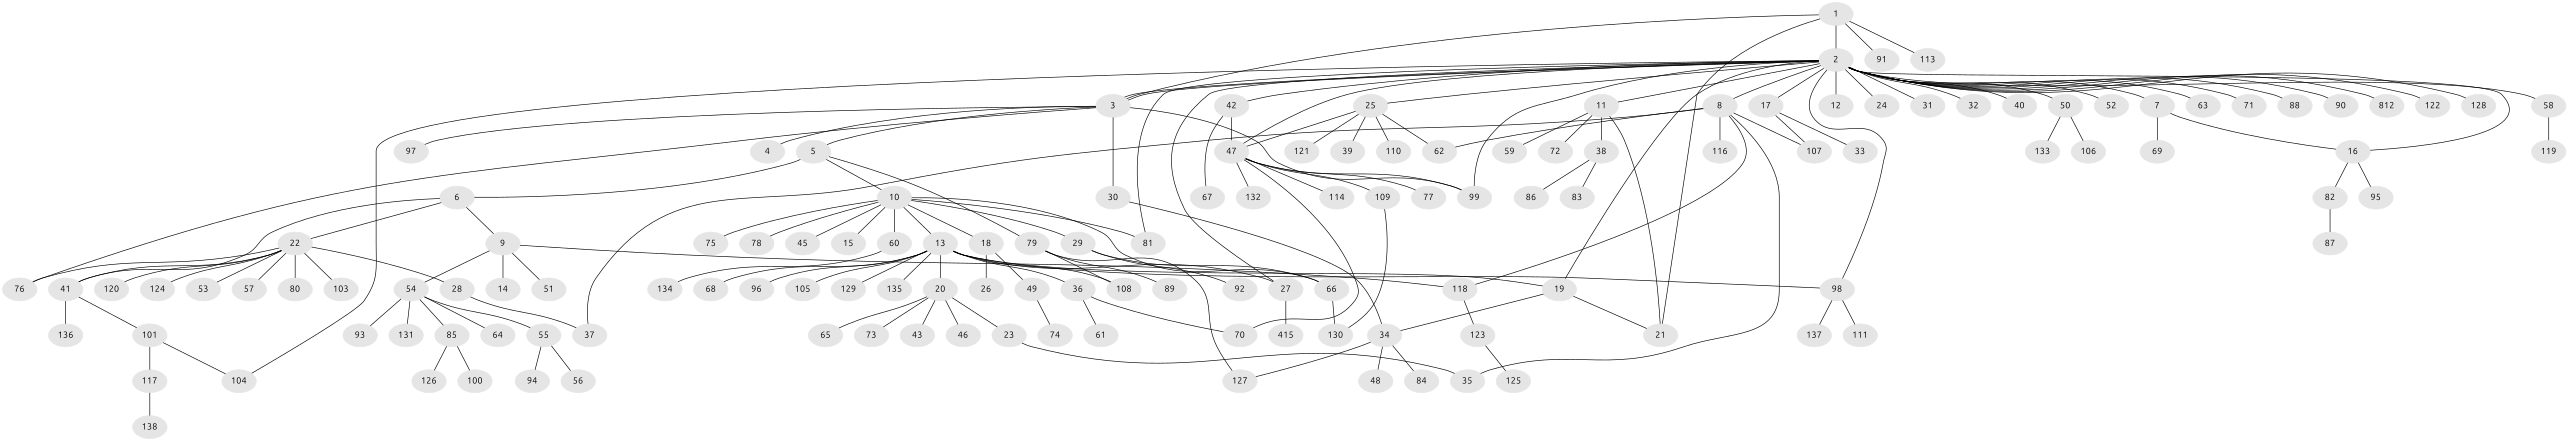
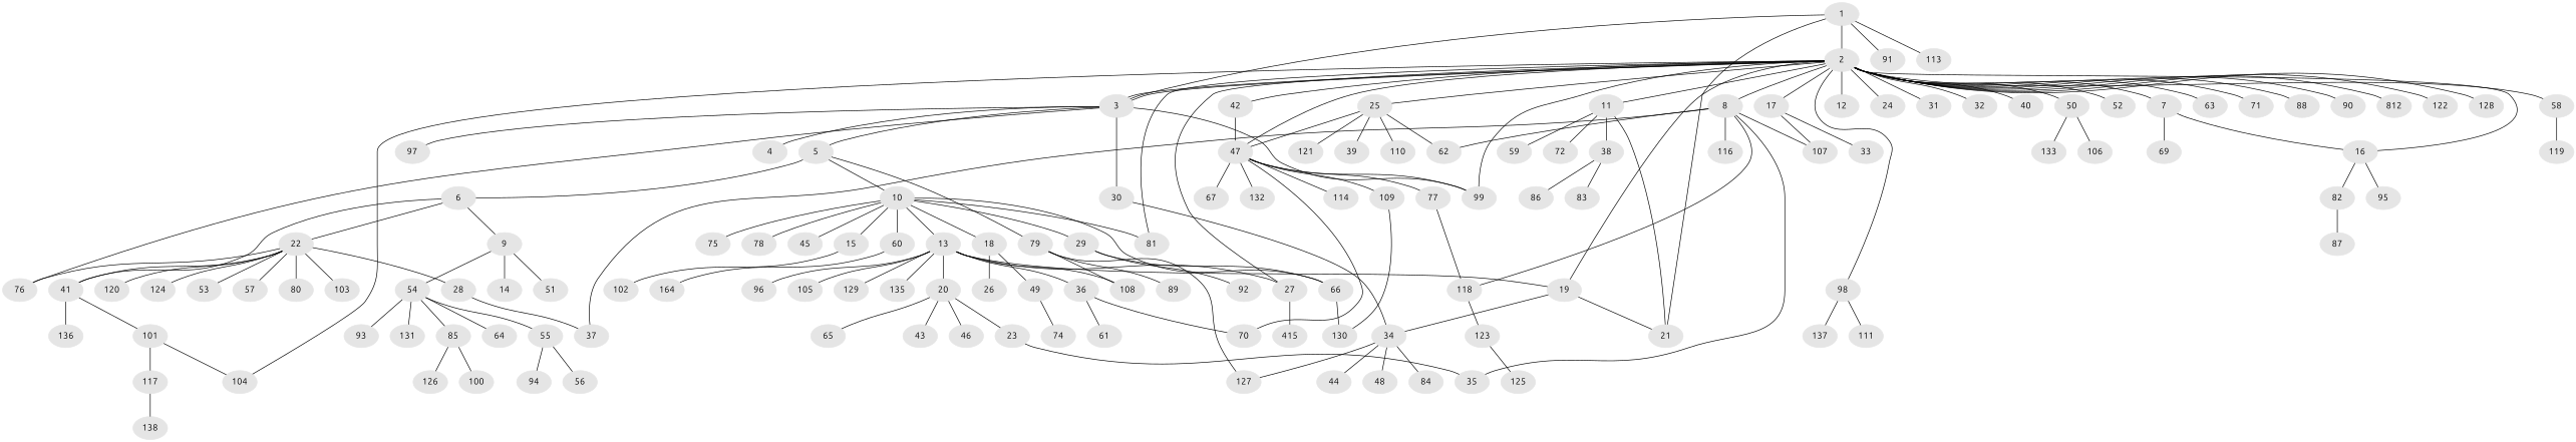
  graph {
    fontname=Ubuntu
    node [color=gray90 fontname=Ubuntu style=filled]
    edge [fontname=Ubuntu]
    1
    2
    3
    21
    91
    113
    7
    8
    11
    12
    16
    17
    19
    24
    25
    27
    31
    32
    40
    42
    47
    50
    52
    58
    63
    71
    81
    88
    90
    98
    99
    104
    n33 [label=812]
    122
    128
    4
    5
    30
    76
    97
    69
    35
    37
    62
    107
    116
    118
    38
    59
    72
    82
    95
    33
    34
    39
    110
    121
    n58 [label=415]
    70
    67
    77
    109
    114
    132
    106
    133
    119
    111
    137
    6
    10
    79
    22
    41
    28
    53
    57
    80
    103
    120
    124
    9
    29
    13
    15
    18
    45
    60
    66
    75
    78
    108
    127
    89
    14
    51
    54
    92
    101
    136
    123
    55
    64
    85
    93
    131
    20
    36
-   68
    96
    105
    129
    135
+   102
    26
    49
-   134
+   134 [label=164]
    130
    83
    86
    23
    43
    46
    65
-   73
    61
    87
    74
+   44
    48
    84
    117
    56
    94
    100
    126
    138
    125
    1 -- 2
    1 -- 3
    1 -- 21
    1 -- 91
    1 -- 113
    2 -- 3
    2 -- 3
    2 -- 7
    2 -- 8
    2 -- 11
    2 -- 12
    2 -- 16
    2 -- 17
    2 -- 19
    2 -- 24
    2 -- 25
    2 -- 27
    2 -- 31
    2 -- 32
    2 -- 40
    2 -- 42
    2 -- 47
    2 -- 50
    2 -- 52
    2 -- 58
    2 -- 63
    2 -- 71
    2 -- 81
    2 -- 88
    2 -- 90
    2 -- 98
    2 -- 99
    2 -- 104
    2 -- n33
    2 -- 122
    2 -- 128
    3 -- 99
    3 -- 4
    3 -- 5
    3 -- 30
    3 -- 76
    3 -- 97
    7 -- 16
    7 -- 69
    8 -- 35
    8 -- 37
    8 -- 62
    8 -- 107
    8 -- 116
    8 -- 118
    11 -- 21
    11 -- 38
    11 -- 59
    11 -- 72
    16 -- 82
    16 -- 95
    17 -- 107
    17 -- 33
    19 -- 21
    19 -- 34
    25 -- 47
    25 -- 62
    25 -- 39
    25 -- 110
    25 -- 121
    27 -- n58
    42 -- 47
    47 -- 99
    47 -- 70
-   42 -- 67
+   47 -- 67
    47 -- 77
    47 -- 109
    47 -- 114
    47 -- 132
    50 -- 106
    50 -- 133
    58 -- 119
    98 -- 111
    98 -- 137
    5 -- 6
    5 -- 10
    5 -- 79
    30 -- 34
    118 -- 123
    38 -- 83
    38 -- 86
    82 -- 87
    34 -- 127
+   34 -- 44
    34 -- 48
    34 -- 84
    109 -- 130
    6 -- 22
    6 -- 41
    6 -- 9
    10 -- 81
    10 -- 29
    10 -- 13
    10 -- 15
    10 -- 18
    10 -- 45
    10 -- 60
    10 -- 66
    10 -- 75
    10 -- 78
    79 -- 108
    79 -- 127
    79 -- 89
    22 -- 76
    22 -- 41
    22 -- 28
    22 -- 53
    22 -- 57
    22 -- 80
    22 -- 103
    22 -- 120
    22 -- 124
    41 -- 101
    41 -- 136
    28 -- 37
-   9 -- 118
+   77 -- 118
    9 -- 14
    9 -- 51
    9 -- 54
    29 -- 66
    29 -- 92
    13 -- 19
    13 -- 27
-   13 -- 98
    13 -- 108
    13 -- 20
    13 -- 36
-   13 -- 68
    13 -- 96
    13 -- 105
    13 -- 129
    13 -- 135
+   15 -- 102
    18 -- 26
    18 -- 49
    60 -- 134
    66 -- 130
    54 -- 55
    54 -- 64
    54 -- 85
    54 -- 93
    54 -- 131
    101 -- 104
    101 -- 117
    123 -- 125
    55 -- 56
    55 -- 94
    85 -- 100
    85 -- 126
    20 -- 23
    20 -- 43
    20 -- 46
    20 -- 65
-   20 -- 73
    36 -- 70
    36 -- 61
    49 -- 74
    23 -- 35
    117 -- 138
  }
